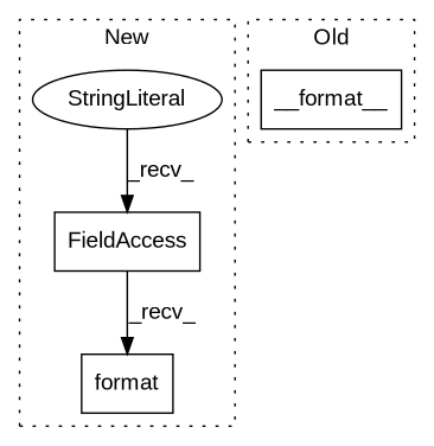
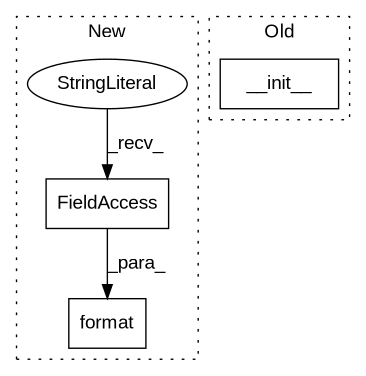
  digraph {
    fontname="Liberation Sans"
    node [a=32 fontname="Liberation Sans" shape=box]
    edge [fontname="Liberation Sans"]
    n1 [l="7,1" label=format s="2305,2351"]
    n2 [a=45 l=10 label=StringLiteral s=2294 shape=ellipse]
    n3 [a=22 l=12 label=FieldAccess s=2339]
-   n4 [l="9,1" label=__format__ s="1499,1526"]
+   n4 [l="9,1" label=__init__ s="1499,1526"]
    subgraph cluster_1 {
      label=New
      style=dotted
      n1
      n2
      n3
    }
    subgraph cluster_2 {
      label=Old
      style=dotted
      n4
    }
    n2 -> n3 [label=_recv_]
-   n3 -> n1 [label=_recv_]
+   n3 -> n1 [label=_para_]
  }
